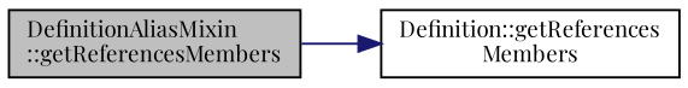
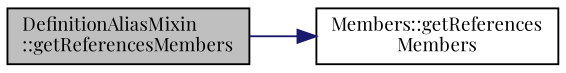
  digraph {
    rankdir=LR
    fontname="Playfair Display"
    node [color=black fontname="Playfair Display" fontsize=10 shape=record style=filled]
    n1 [fillcolor=grey75 fontcolor=black height=0.2 label="DefinitionAliasMixin\l::getReferencesMembers" width=0.4]
-   n2 [fillcolor=white height=0.2 label="Definition::getReferences\lMembers" width=0.4]
+   n2 [fillcolor=white height=0.2 label="Members::getReferences\lMembers" width=0.4]
    n1 -> n2 [color=midnightblue fontname="Playfair Display" fontsize=10 labelfontname=Helvetica labelfontsize=10 style=solid]
  }
